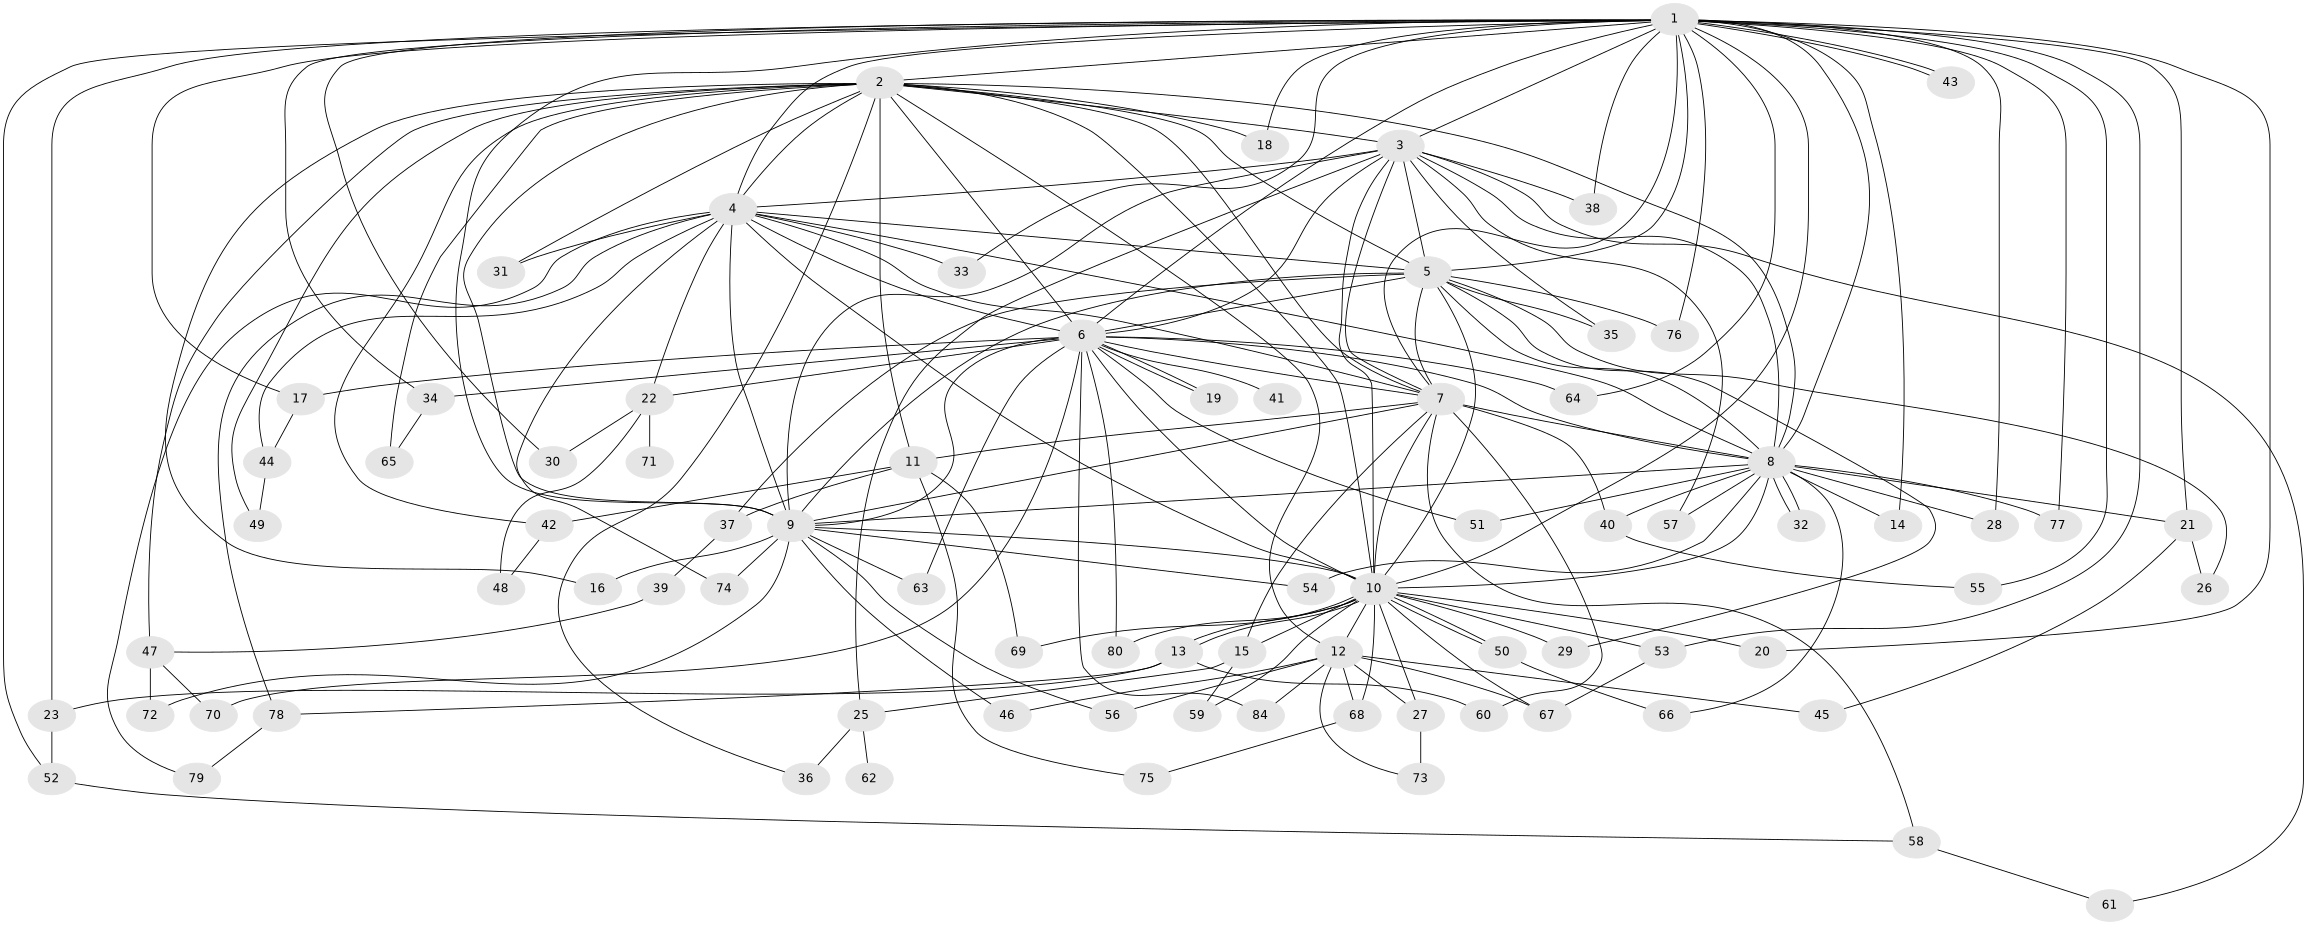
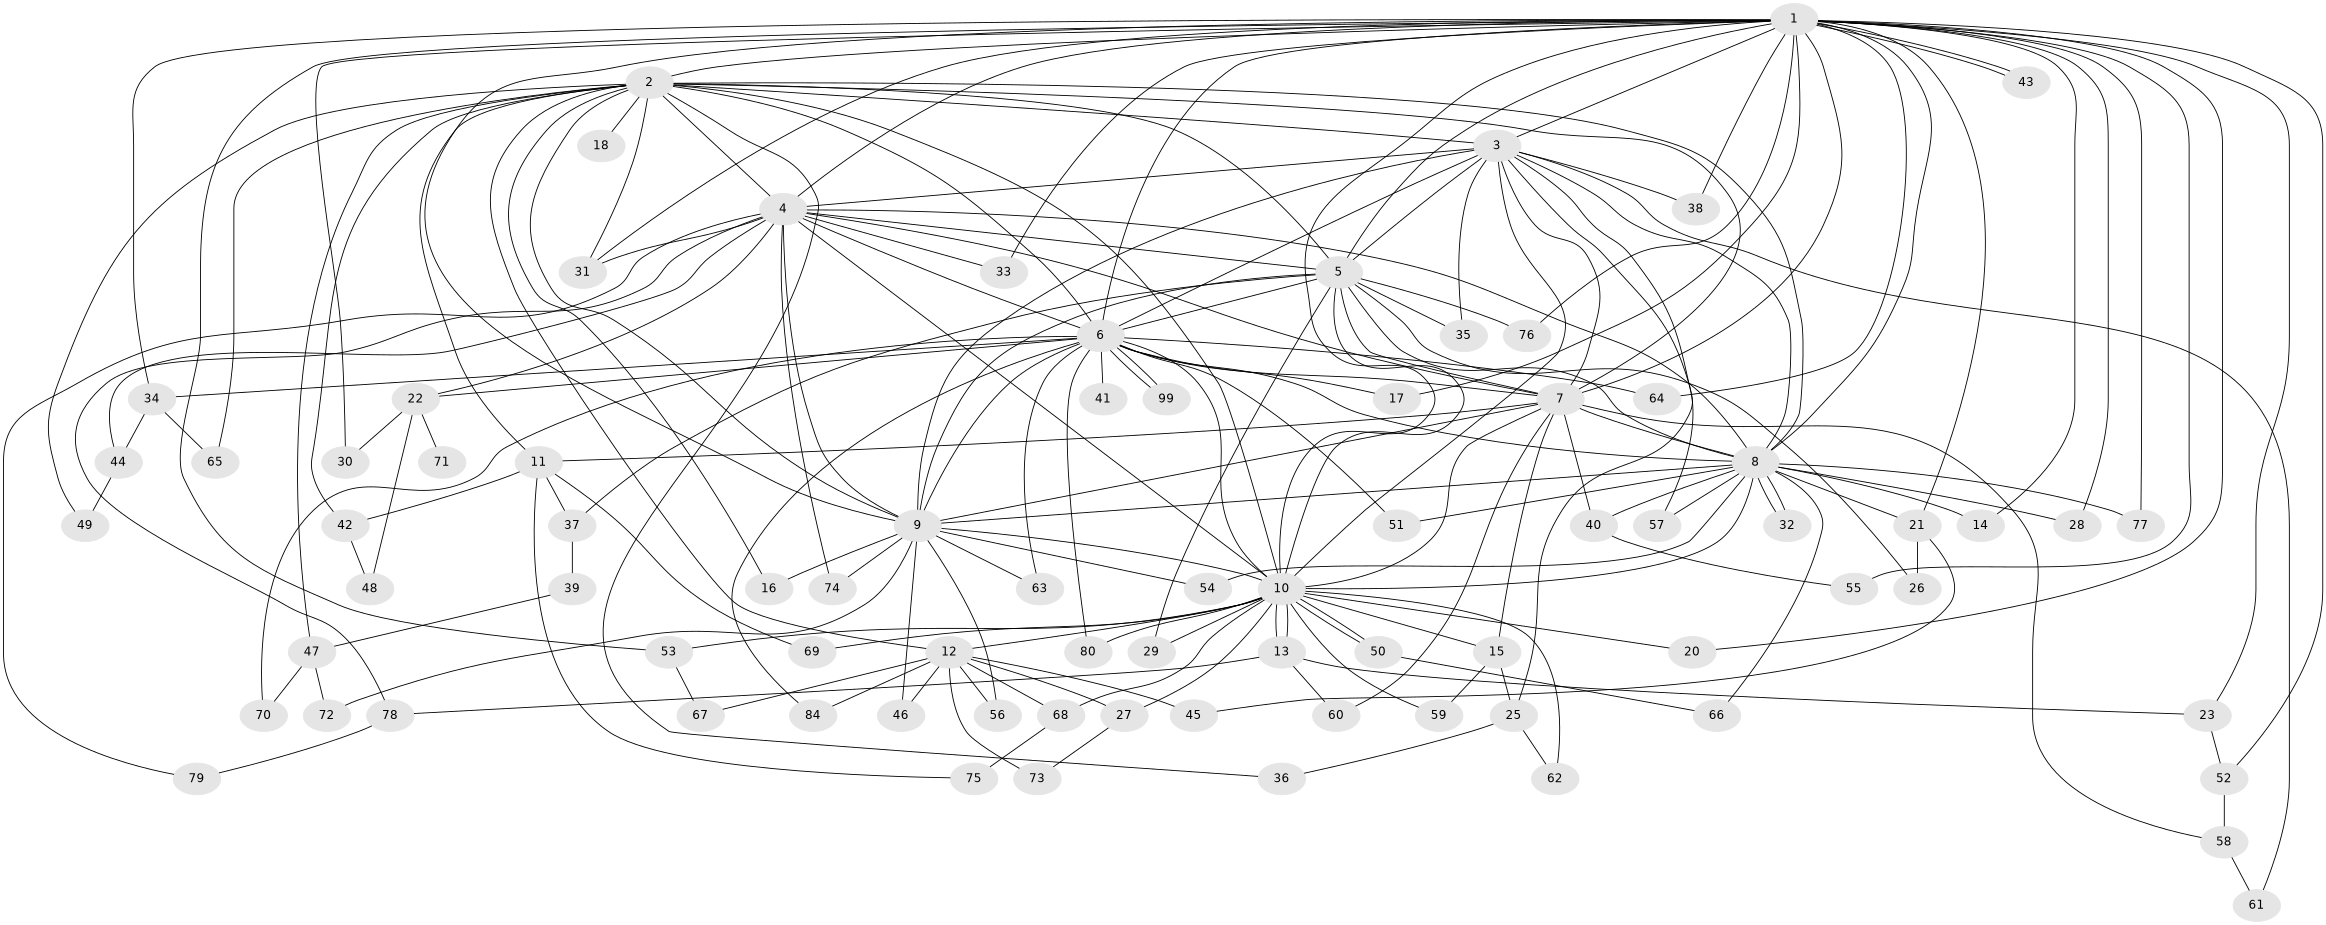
  graph {
    fontname="DejaVu Sans"
    node [color=gray90 fontname="DejaVu Sans" style=filled]
    edge [fontname="DejaVu Sans"]
    1
    2
    3
    4
    5
    6
    7
    8
    9
    10
    14
    17
    18
    20
    21
    23
    28
    30
    33
    34
    38
    43
    52
    53
    55
    64
    76
    77
    11
    12
    16
    31
    36
    42
    47
    49
    65
    25
    35
    57
    61
    22
    44
    74
    78
    79
    26
    29
    37
-   19
+   19 [label=99]
    n51 [label=84]
    41
    51
    63
    70
    80
    15
    40
    58
    60
    32
    54
    66
    46
    56
    72
    13
    27
    50
    59
    62
    68
    69
    45
    67
    75
    73
    48
    71
    39
    1 -- 2
    1 -- 3
    1 -- 4
    1 -- 5
    1 -- 6
    1 -- 7
    1 -- 8
    1 -- 9
    1 -- 10
    1 -- 14
    1 -- 17
-   1 -- 18
+   1 -- 31
    1 -- 20
    1 -- 21
    1 -- 23
    1 -- 28
    1 -- 30
    1 -- 33
    1 -- 34
    1 -- 38
    1 -- 43
    1 -- 43
    1 -- 52
    1 -- 53
    1 -- 55
    1 -- 64
    1 -- 76
    1 -- 77
    2 -- 3
    2 -- 4
    2 -- 5
    2 -- 6
    2 -- 7
    2 -- 8
    2 -- 9
    2 -- 10
    2 -- 18
    2 -- 11
    2 -- 12
    2 -- 16
    2 -- 31
    2 -- 36
    2 -- 42
    2 -- 47
    2 -- 49
    2 -- 65
    3 -- 4
    3 -- 5
    3 -- 6
    3 -- 7
    3 -- 8
    3 -- 9
    3 -- 10
    3 -- 38
    3 -- 25
    3 -- 35
    3 -- 57
    3 -- 61
    4 -- 5
    4 -- 6
    4 -- 7
    4 -- 8
    4 -- 9
    4 -- 10
    4 -- 33
    4 -- 31
    4 -- 22
    4 -- 44
    4 -- 74
    4 -- 78
    4 -- 79
    5 -- 6
    5 -- 7
    5 -- 8
    5 -- 9
    5 -- 10
    5 -- 76
    5 -- 35
    5 -- 26
    5 -- 29
    5 -- 37
    6 -- 7
    6 -- 8
    6 -- 9
    6 -- 10
    6 -- 17
    6 -- 34
    6 -- 64
    6 -- 22
    6 -- 19
    6 -- 19
    6 -- n51
    6 -- 41
    6 -- 51
    6 -- 63
    6 -- 70
    6 -- 80
    7 -- 8
    7 -- 9
    7 -- 10
    7 -- 11
    7 -- 15
    7 -- 40
    7 -- 58
    7 -- 60
    8 -- 9
    8 -- 10
    8 -- 14
    8 -- 21
    8 -- 28
    8 -- 77
    8 -- 57
    8 -- 51
    8 -- 40
    8 -- 32
    8 -- 32
    8 -- 54
    8 -- 66
    9 -- 10
    9 -- 16
    9 -- 74
    9 -- 63
    9 -- 54
    9 -- 46
    9 -- 56
    9 -- 72
    10 -- 20
    10 -- 53
    10 -- 12
    10 -- 29
    10 -- 80
    10 -- 15
    10 -- 13
    10 -- 13
    10 -- 27
    10 -- 50
    10 -- 50
    10 -- 59
-   10 -- 67
+   10 -- 62
    10 -- 68
    10 -- 69
-   17 -- 44
+   34 -- 44
    21 -- 26
    21 -- 45
    23 -- 52
    34 -- 65
    52 -- 58
    53 -- 67
    11 -- 42
    11 -- 37
    11 -- 69
    11 -- 75
    12 -- n51
    12 -- 46
    12 -- 56
    12 -- 27
    12 -- 68
    12 -- 45
    12 -- 67
    12 -- 73
    42 -- 48
    47 -- 70
    47 -- 72
    25 -- 36
    25 -- 62
    22 -- 30
    22 -- 48
    22 -- 71
    44 -- 49
    78 -- 79
    37 -- 39
    15 -- 25
    15 -- 59
    40 -- 55
    58 -- 61
    13 -- 23
    13 -- 78
    13 -- 60
    27 -- 73
    50 -- 66
    68 -- 75
    39 -- 47
  }
